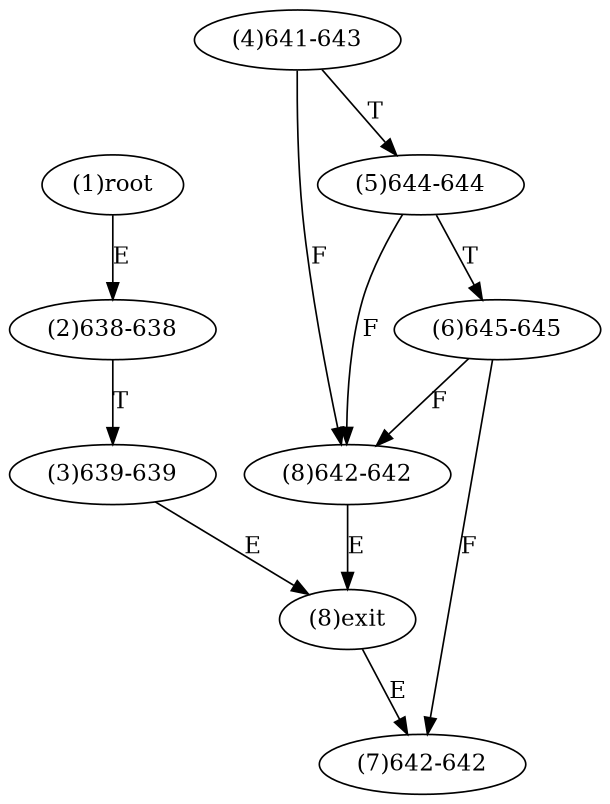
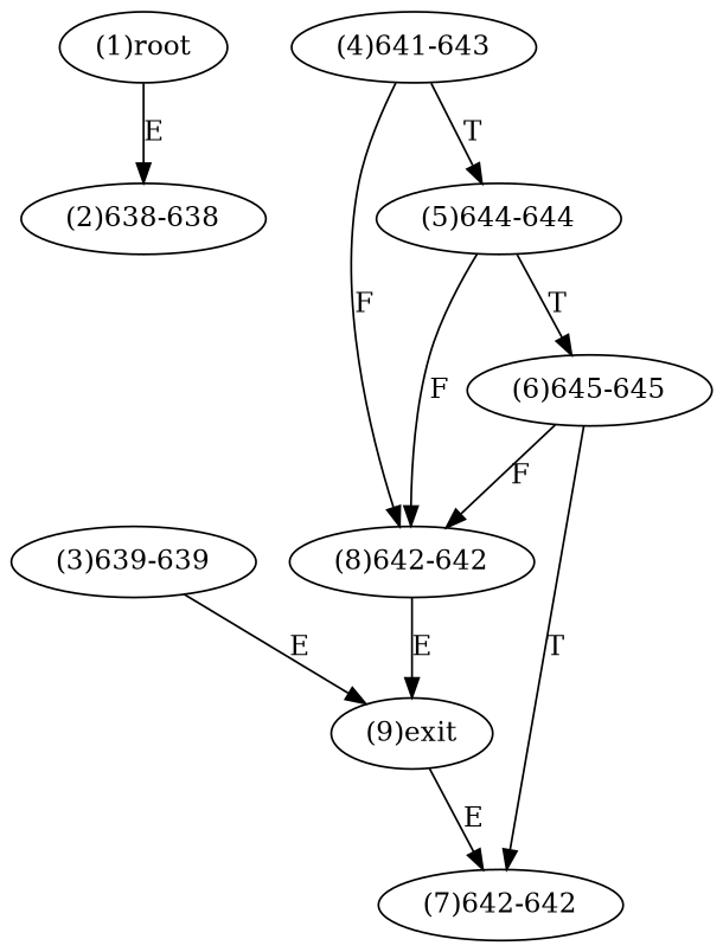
  digraph {
    n1 [label="(1)root"]
    n2 [label="(2)638-638"]
    n3 [label="(3)639-639"]
-   n4 [label="(8)exit"]
+   n4 [label="(9)exit"]
    n5 [label="(4)641-643"]
    n6 [label="(5)644-644"]
    n7 [label="(8)642-642"]
    n8 [label="(7)642-642"]
    n9 [label="(6)645-645"]
    n1 -> n2 [label=E]
-   n2 -> n3 [label=T]
    n3 -> n4 [label=E]
    n4 -> n8 [label=E]
    n5 -> n6 [label=T]
    n5 -> n7 [label=F]
    n6 -> n7 [label=F]
    n6 -> n9 [label=T]
    n7 -> n4 [label=E]
    n9 -> n7 [label=F]
-   n9 -> n8 [label=F]
+   n9 -> n8 [label=T]
  }
